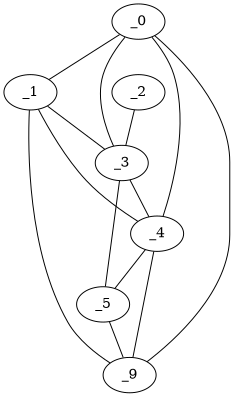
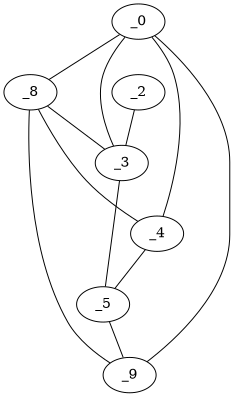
  graph {
    node [y=28]
    edge [valence=2]
    _0 [x=46]
-   _1 [x=54]
+   _1 [x=54 label=_8]
    _3 [x=60 y=20]
    n4 [label=_9 x=101 y=42]
    _4 [x=62]
    _5 [x=68 y=21]
    _2 [x=58 y=25]
    _0 -- _1
    _0 -- _3 [valence=1]
    _0 -- n4 [valence=1]
    _0 -- _4 [valence=1]
    _1 -- _3
    _1 -- n4 [valence=1]
    _1 -- _4
-   _3 -- _4
    _3 -- _5 [valence=1]
-   _4 -- n4
    _4 -- _5
    _5 -- n4 [valence=1]
    _2 -- _3
  }
